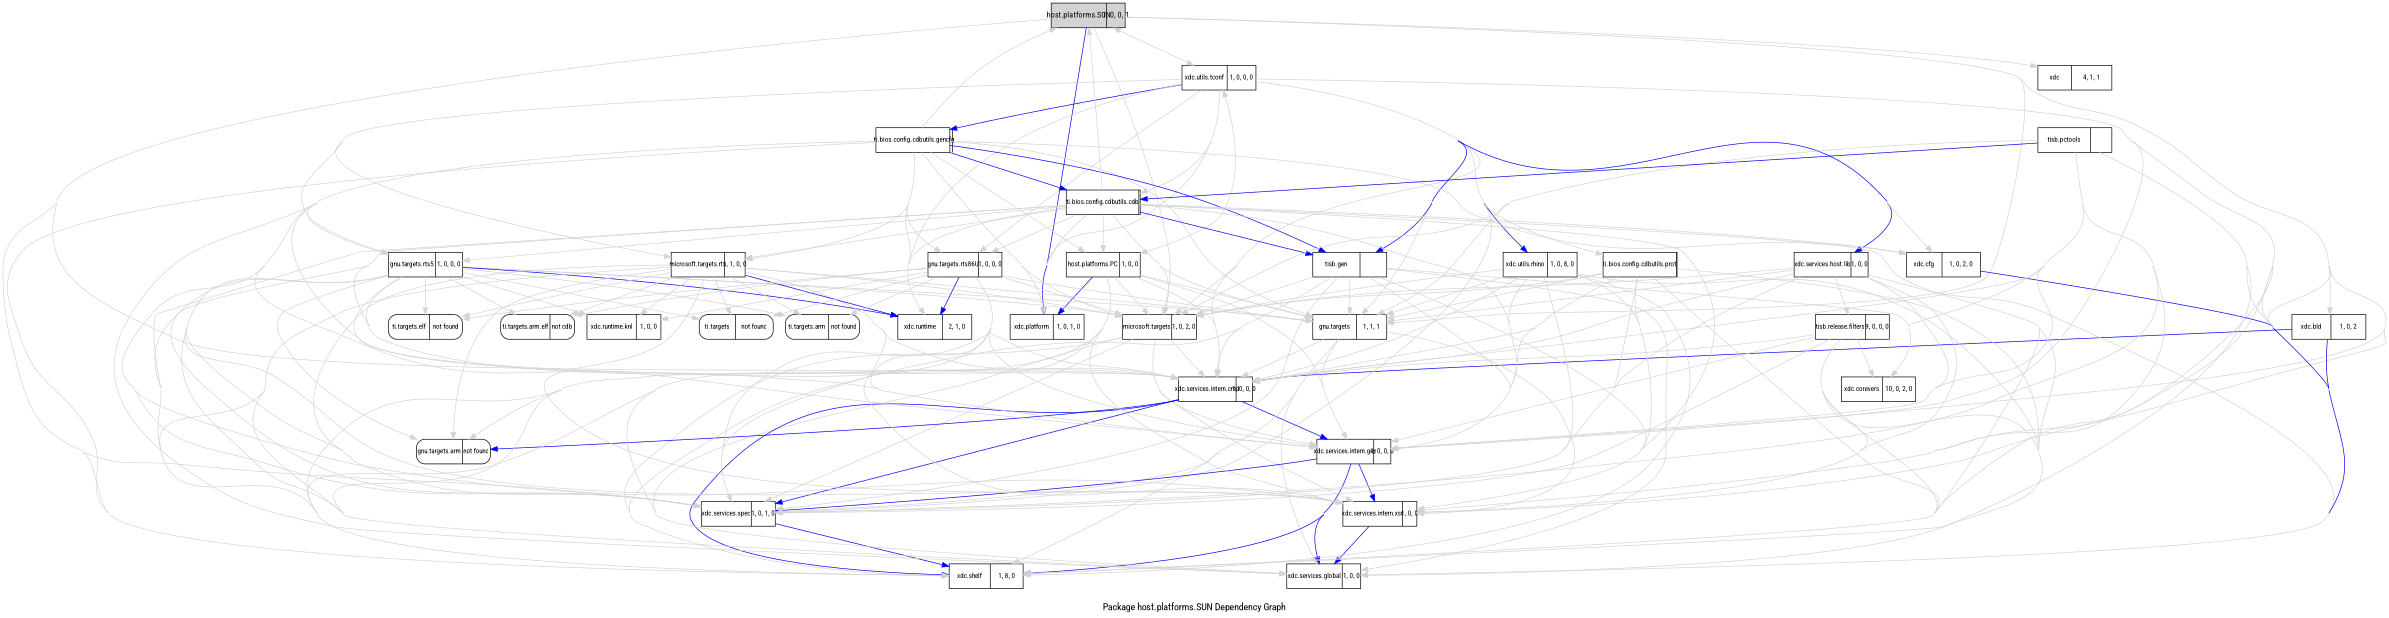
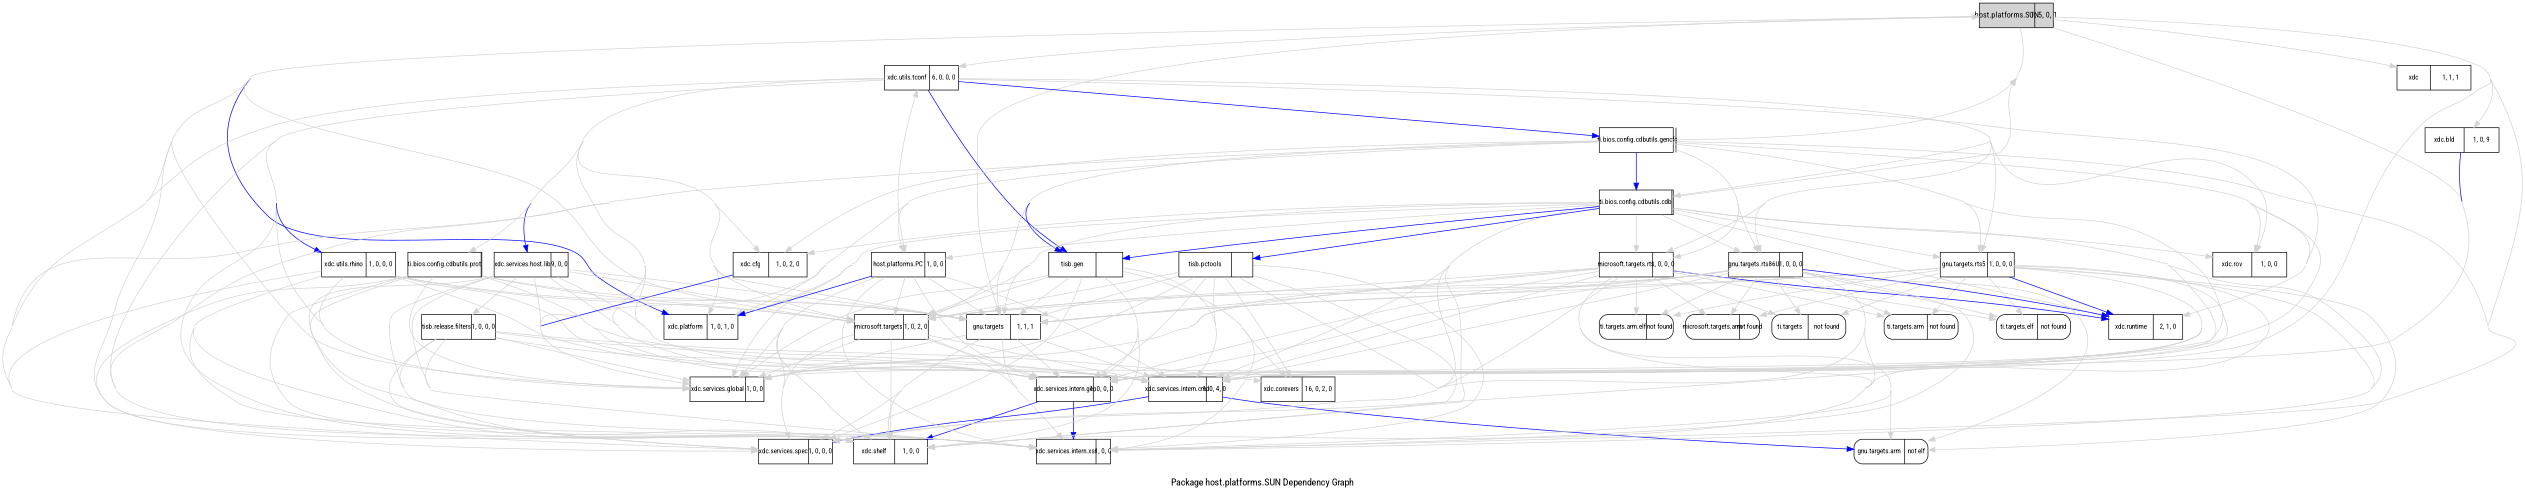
  digraph {
    concentrate=true
    fontname="Roboto Condensed"
    label="\nPackage host.platforms.SUN Dependency Graph"
    rankdir=TB
    ranksep=.75
    node [color=black fillcolor=white fixedsize=true font=Helvetica fontname="Roboto Condensed" fontsize=10 shape=record style=filled]
    edge [color=lightgrey fontname="Roboto Condensed" style=solid]
-   n1 [fillcolor=lightgrey fontsize=12 label="host.platforms.SUN|1, 0, 0, 1" width=1.5]
+   n1 [fillcolor=lightgrey fontsize=12 label="host.platforms.SUN|1, 5, 0, 1" width=1.5]
    n2 [label="xdc.platform|1, 0, 1, 0" width=1.5]
-   n3 [label="xdc.bld|1, 0, 2" width=1.5]
-   n4 [label="xdc.services.spec|1, 0, 1, 0" width=1.5]
-   n5 [label="xdc.utils.tconf|1, 0, 0, 0" width=1.5]
+   n3 [label="xdc.bld|1, 0, 9" width=1.5]
+   n4 [label="xdc.services.spec|1, 0, 0, 0" width=1.5]
+   n5 [label="xdc.utils.tconf|6, 0, 0, 0" width=1.5]
    n6 [label="microsoft.targets|1, 0, 2, 0" width=1.5]
-   n7 [label="xdc.shelf|1, 8, 0" width=1.5]
+   n7 [label="xdc.shelf|1, 0, 0" width=1.5]
    n8 [label="xdc.services.global|1, 0, 0" width=1.5]
-   n9 [label="xdc.services.intern.cmd|1, 0, 0, 0" width=1.5]
+   n9 [label="xdc.services.intern.cmd|1, 0, 4, 0" width=1.5]
    n10 [label="xdc.services.intern.xsr|1, 0, 0" width=1.5]
    n11 [label="gnu.targets|1, 1, 1" width=1.5]
-   n12 [label="xdc|4, 1, 1" width=1.5]
+   n12 [label="xdc|1, 1, 1" width=1.5]
    n13 [label="xdc.services.intern.gen|1, 0, 0, 0" width=1.5]
-   n14 [label="xdc.utils.rhino|1, 0, 8, 0" width=1.5]
-   n15 [label="xdc.services.host.lib|1, 0, 0" width=1.5]
+   n14 [label="xdc.utils.rhino|1, 0, 0, 0" width=1.5]
+   n15 [label="xdc.services.host.lib|9, 0, 0" width=1.5]
    n16 [label="ti.bios.config.cdbutils.gencfg|" width=1.5]
    n17 [label="tisb.gen|" width=1.5]
    n18 [label="ti.bios.config.cdbutils.cdb|" width=1.5]
+   n19 [label="xdc.rov|1, 0, 0" width=1.5]
    n20 [label="host.platforms.PC|1, 0, 0" width=1.5]
    n21 [label="gnu.targets.rts5|1, 0, 0, 0" width=1.5]
    n22 [label="xdc.cfg|1, 0, 2, 0" width=1.5]
-   n23 [label="microsoft.targets.rts|1, 1, 0, 0" width=1.5]
+   n23 [label="microsoft.targets.rts|1, 0, 0, 0" width=1.5]
    n24 [label="ti.bios.config.cdbutils.prot|" width=1.5]
    n25 [label="gnu.targets.rts86U|1, 0, 0, 0" width=1.5]
    n26 [label="xdc.runtime|2, 1, 0" width=1.5]
-   n27 [label="gnu.targets.arm|not found" style=rounded width=1.5]
-   n28 [label="tisb.release.filters|9, 0, 0, 0" width=1.5]
-   n29 [label="xdc.corevers|10, 0, 2, 0" width=1.5]
+   n27 [label="gnu.targets.arm|not elf" style=rounded width=1.5]
+   n28 [label="tisb.release.filters|1, 0, 0, 0" width=1.5]
+   n29 [label="xdc.corevers|16, 0, 2, 0" width=1.5]
    n30 [label="tisb.pctools|" width=1.5]
    n31 [label="ti.targets.elf|not found" style=rounded width=1.5]
-   n32 [label="ti.targets.arm.elf|not cdb" style=rounded width=1.5]
-   n33 [label="xdc.runtime.knl|1, 0, 0" width=1.5]
+   n32 [label="ti.targets.arm.elf|not found" style=rounded width=1.5]
+   n34 [label="microsoft.targets.arm|not found" style=rounded width=1.5]
    n35 [label="ti.targets|not found" style=rounded width=1.5]
    n36 [label="ti.targets.arm|not found" style=rounded width=1.5]
    n1 -> n2 [color=blue]
    n1 -> n2
    n1 -> n3
    n1 -> n4
    n1 -> n5
    n1 -> n6
    n1 -> n7
    n1 -> n8
    n1 -> n9
    n1 -> n10
    n1 -> n11
    n1 -> n12
    n1 -> n13
-   n3 -> n8 [color=blue]
    n3 -> n9 [color=blue]
-   n4 -> n7 [color=blue]
    n5 -> n1
    n5 -> n2
    n5 -> n4
    n5 -> n6
    n5 -> n7
    n5 -> n8
    n5 -> n9
    n5 -> n10
    n5 -> n11
    n5 -> n13
    n5 -> n14 [color=blue]
    n5 -> n14
    n5 -> n15 [color=blue]
    n5 -> n15
    n5 -> n16 [color=blue]
    n5 -> n16
    n5 -> n17 [color=blue]
    n5 -> n17
    n5 -> n18
+   n5 -> n19
    n5 -> n20
    n5 -> n21
    n5 -> n22
    n5 -> n23
    n5 -> n24
    n5 -> n25
    n5 -> n26
    n6 -> n4
    n6 -> n7
    n6 -> n8
    n6 -> n9
    n6 -> n10
    n6 -> n13
    n9 -> n4 [color=blue]
-   n9 -> n7 [color=blue]
-   n9 -> n13 [color=blue]
    n9 -> n27 [color=blue]
-   n10 -> n8 [color=blue]
    n11 -> n4
    n11 -> n7
    n11 -> n8
    n11 -> n9
    n11 -> n10
    n11 -> n13
-   n13 -> n4 [color=blue]
    n13 -> n7 [color=blue]
-   n13 -> n8 [color=blue]
    n13 -> n10 [color=blue]
    n14 -> n4
    n14 -> n6
    n14 -> n7
    n14 -> n8
    n14 -> n9
    n14 -> n10
    n14 -> n11
    n14 -> n13
    n15 -> n4
    n15 -> n6
    n15 -> n7
    n15 -> n8
    n15 -> n9
    n15 -> n10
    n15 -> n11
    n15 -> n13
    n15 -> n28
    n16 -> n1
    n16 -> n2
    n16 -> n4
    n16 -> n6
    n16 -> n7
    n16 -> n8
    n16 -> n9
    n16 -> n10
    n16 -> n11
    n16 -> n13
    n16 -> n17 [color=blue]
    n16 -> n17
    n16 -> n18 [color=blue]
    n16 -> n18
+   n16 -> n19
    n16 -> n20
    n16 -> n21
    n16 -> n22
    n16 -> n23
    n16 -> n25
    n16 -> n26
    n17 -> n4
    n17 -> n6
    n17 -> n7
    n17 -> n8
    n17 -> n9
    n17 -> n10
    n17 -> n11
    n17 -> n13
    n17 -> n29
    n18 -> n1
    n18 -> n2
    n18 -> n4
    n18 -> n6
    n18 -> n7
    n18 -> n8
    n18 -> n9
    n18 -> n10
    n18 -> n11
    n18 -> n13
    n18 -> n17 [color=blue]
    n18 -> n17
+   n18 -> n19
    n18 -> n20
    n18 -> n21
    n18 -> n22
    n18 -> n23
    n18 -> n25
    n18 -> n26
-   n30 -> n18 [color=blue]
+   n18 -> n30 [color=blue]
    n20 -> n2 [color=blue]
    n20 -> n2
    n20 -> n4
    n20 -> n5
    n20 -> n6
    n20 -> n7
    n20 -> n8
    n20 -> n9
    n20 -> n10
    n20 -> n11
    n20 -> n13
    n21 -> n4
    n21 -> n6
    n21 -> n7
    n21 -> n8
    n21 -> n9
    n21 -> n10
    n21 -> n11
    n21 -> n13
    n21 -> n26 [color=blue]
    n21 -> n26
    n21 -> n27
    n21 -> n31
    n21 -> n32
-   n21 -> n33
+   n21 -> n34
    n21 -> n35
    n21 -> n36
    n22 -> n8 [color=blue]
    n23 -> n4
    n23 -> n6
    n23 -> n7
    n23 -> n8
    n23 -> n9
    n23 -> n10
    n23 -> n11
    n23 -> n13
    n23 -> n26 [color=blue]
    n23 -> n26
    n23 -> n27
    n23 -> n31
    n23 -> n32
-   n23 -> n33
+   n23 -> n34
    n23 -> n35
    n23 -> n36
    n24 -> n4
    n24 -> n6
    n24 -> n7
    n24 -> n8
    n24 -> n9
    n24 -> n10
    n24 -> n11
    n24 -> n13
    n25 -> n4
    n25 -> n6
    n25 -> n7
    n25 -> n8
    n25 -> n9
    n25 -> n10
    n25 -> n11
    n25 -> n13
    n25 -> n26 [color=blue]
    n25 -> n26
    n25 -> n27
    n25 -> n31
    n25 -> n32
-   n25 -> n33
+   n25 -> n34
    n25 -> n35
    n25 -> n36
    n28 -> n4
    n28 -> n7
    n28 -> n8
    n28 -> n9
    n28 -> n10
    n28 -> n13
    n28 -> n29
    n30 -> n4
    n30 -> n6
    n30 -> n7
    n30 -> n8
    n30 -> n9
    n30 -> n10
    n30 -> n11
    n30 -> n13
    n30 -> n29
  }
